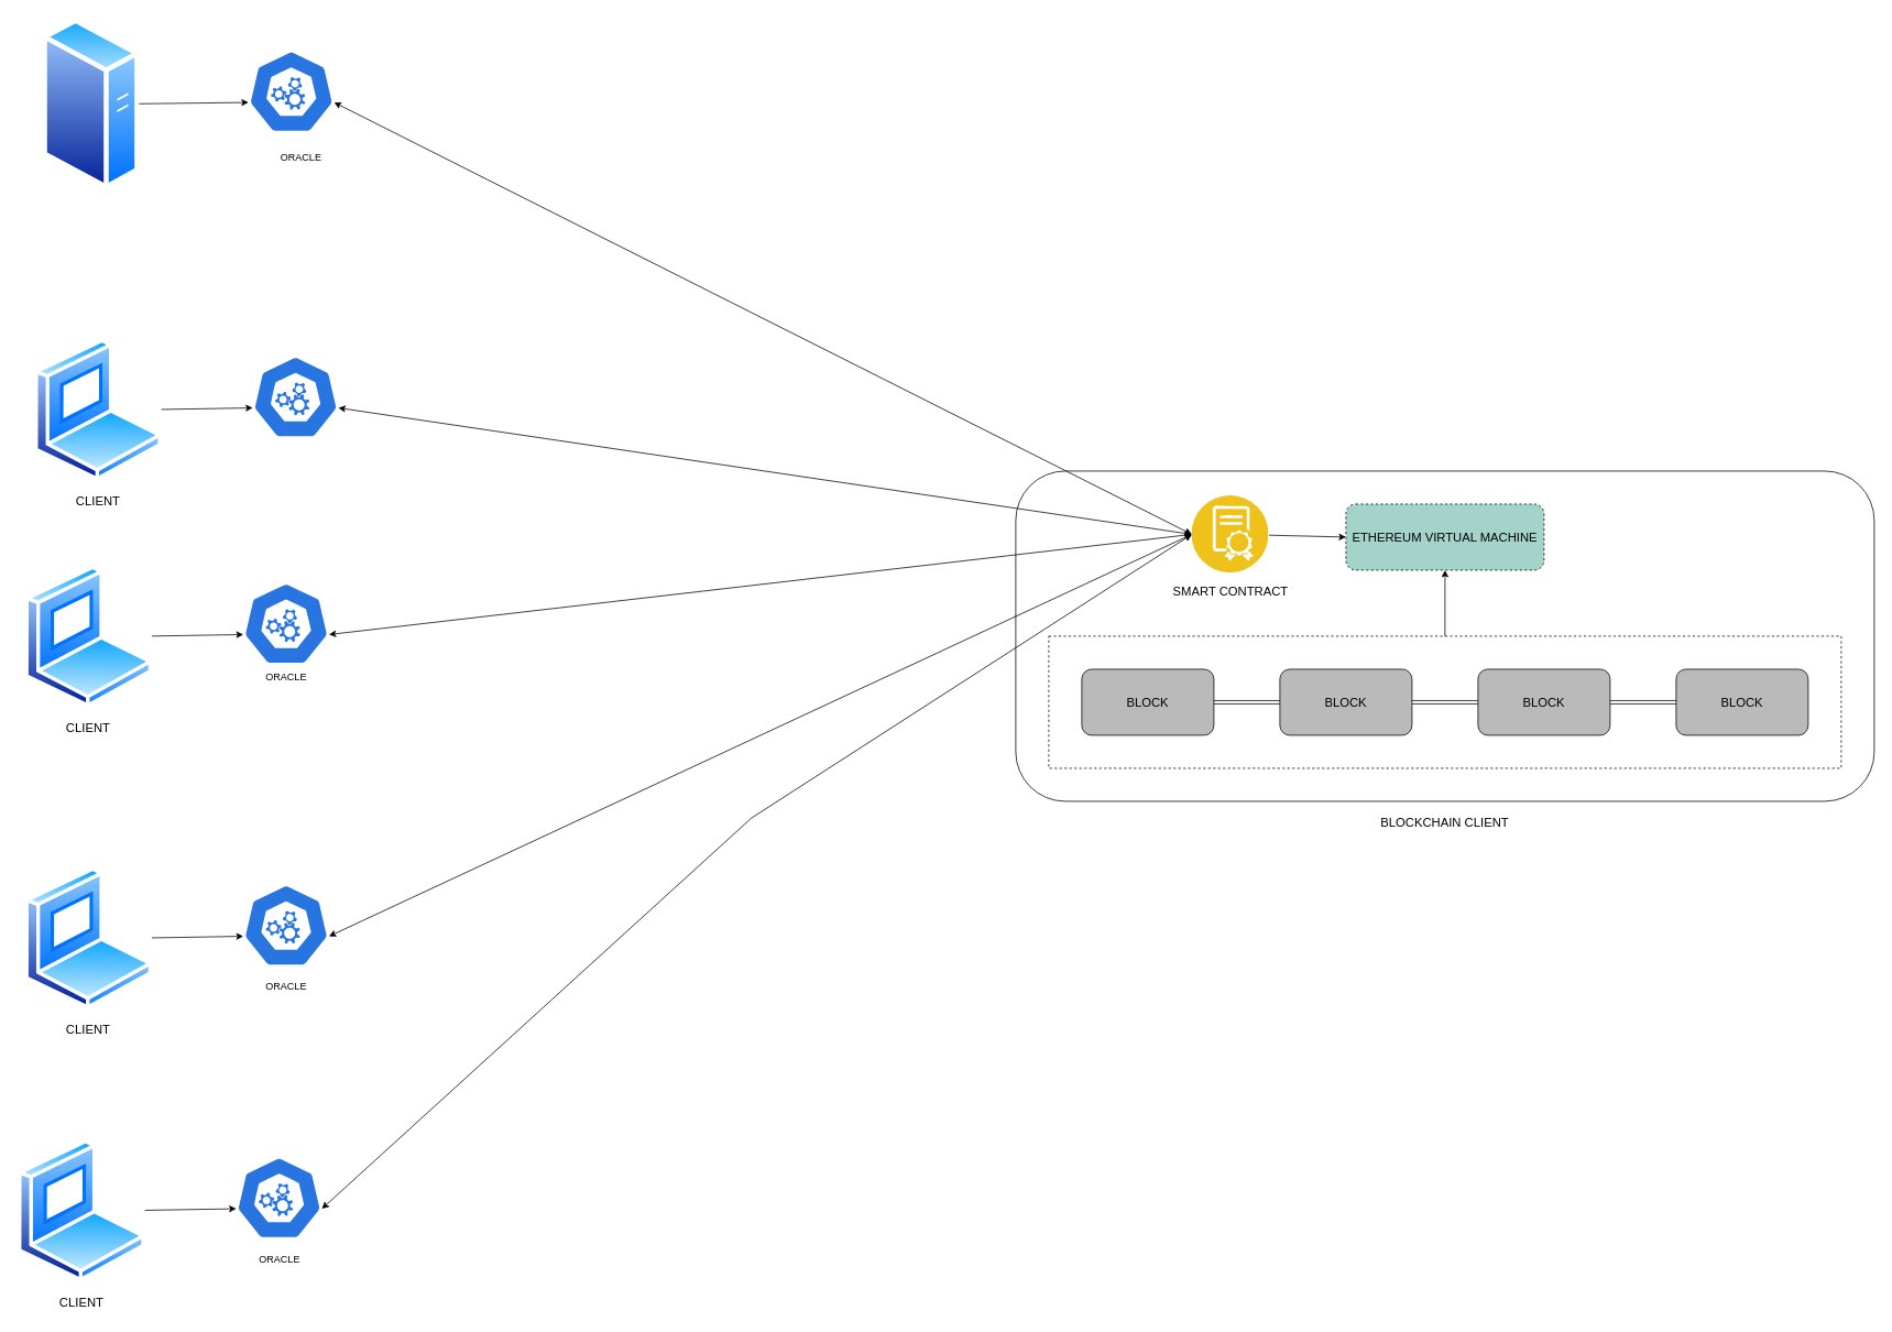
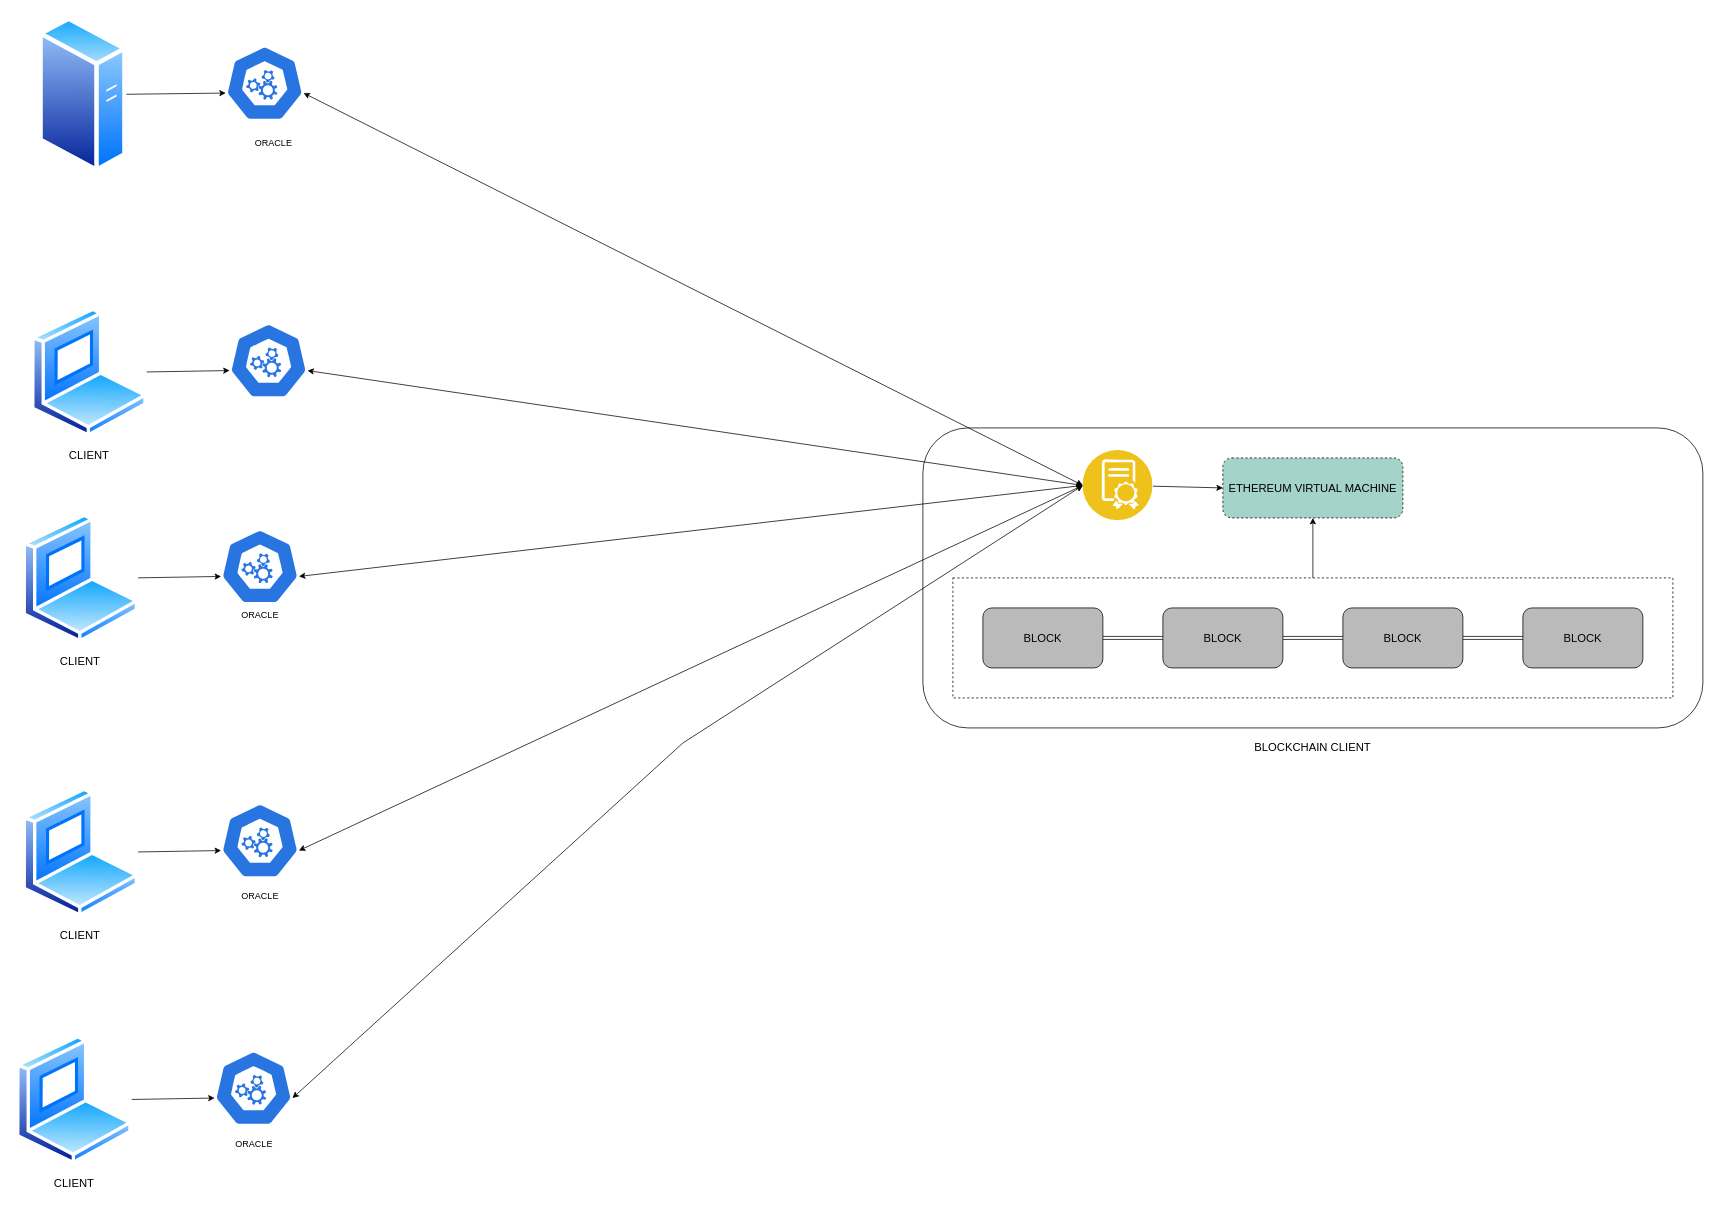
  <mxCell id="0" />
  <mxCell id="1" parent="0" />
  <mxCell id="2" value="" style="group" vertex="1" connectable="0" parent="1"><mxGeometry x="1230" y="569.9" width="1040" height="440" as="geometry" /></mxCell>
  <mxCell id="3" value="" style="rounded=1;whiteSpace=wrap;html=1;fillColor=none;" vertex="1" parent="2"><mxGeometry width="1040" height="400" as="geometry" /></mxCell>
  <mxCell id="4" style="edgeStyle=orthogonalEdgeStyle;rounded=0;orthogonalLoop=1;jettySize=auto;html=1;entryX=0.5;entryY=1;entryDx=0;entryDy=0;" edge="1" parent="2" source="5" target="13"><mxGeometry relative="1" as="geometry" /></mxCell>
  <mxCell id="5" value="" style="rounded=0;whiteSpace=wrap;html=1;fillColor=none;rotation=0;dashed=1;" vertex="1" parent="2"><mxGeometry x="40" y="200" width="960" height="160" as="geometry" /></mxCell>
  <mxCell id="6" style="edgeStyle=orthogonalEdgeStyle;rounded=0;orthogonalLoop=1;jettySize=auto;html=1;entryX=0;entryY=0.5;entryDx=0;entryDy=0;shape=link;" edge="1" parent="2" source="7" target="12"><mxGeometry relative="1" as="geometry" /></mxCell>
  <mxCell id="7" value="&lt;font style=&quot;font-size: 15px;&quot;&gt;BLOCK&lt;/font&gt;" style="rounded=1;whiteSpace=wrap;html=1;fillColor=#bababa;" vertex="1" parent="2"><mxGeometry x="80" y="240" width="160" height="80" as="geometry" /></mxCell>
  <mxCell id="8" value="&lt;font style=&quot;font-size: 15px;&quot;&gt;BLOCK&lt;/font&gt;" style="rounded=1;whiteSpace=wrap;html=1;fillColor=#BABABA;" vertex="1" parent="2"><mxGeometry x="800" y="240" width="160" height="80" as="geometry" /></mxCell>
  <mxCell id="9" style="edgeStyle=orthogonalEdgeStyle;rounded=0;orthogonalLoop=1;jettySize=auto;html=1;entryX=0;entryY=0.5;entryDx=0;entryDy=0;shape=link;" edge="1" parent="2" source="10" target="8"><mxGeometry relative="1" as="geometry" /></mxCell>
  <mxCell id="10" value="&lt;font style=&quot;font-size: 15px;&quot;&gt;BLOCK&lt;/font&gt;" style="rounded=1;whiteSpace=wrap;html=1;fillColor=#BABABA;" vertex="1" parent="2"><mxGeometry x="560" y="240" width="160" height="80" as="geometry" /></mxCell>
  <mxCell id="11" style="rounded=0;orthogonalLoop=1;jettySize=auto;html=1;entryX=0;entryY=0.5;entryDx=0;entryDy=0;shape=link;" edge="1" parent="2" source="12" target="10"><mxGeometry relative="1" as="geometry" /></mxCell>
  <mxCell id="12" value="&lt;font style=&quot;font-size: 15px;&quot;&gt;BLOCK&lt;/font&gt;" style="rounded=1;whiteSpace=wrap;html=1;fillColor=#BABABA;" vertex="1" parent="2"><mxGeometry x="320" y="240" width="160" height="80" as="geometry" /></mxCell>
  <mxCell id="13" value="&lt;font style=&quot;font-size: 15px;&quot;&gt;ETHEREUM VIRTUAL MACHINE&lt;/font&gt;" style="rounded=1;whiteSpace=wrap;html=1;fillColor=#a4d3ca;dashed=1;" vertex="1" parent="2"><mxGeometry x="400" y="40" width="240" height="80" as="geometry" /></mxCell>
  <mxCell id="14" style="rounded=0;orthogonalLoop=1;jettySize=auto;html=1;entryX=0;entryY=0.5;entryDx=0;entryDy=0;" edge="1" parent="2" source="16" target="13"><mxGeometry relative="1" as="geometry"><mxPoint x="250" y="40" as="targetPoint" /></mxGeometry></mxCell>
  <mxCell id="15" value="" style="group" vertex="1" connectable="0" parent="2"><mxGeometry x="180" y="30" width="160.0" height="130" as="geometry" /></mxCell>
  <mxCell id="16" value="" style="image;aspect=fixed;perimeter=ellipsePerimeter;html=1;align=center;shadow=0;dashed=0;fontColor=#4277BB;labelBackgroundColor=default;fontSize=12;spacingTop=3;image=img/lib/ibm/blockchain/smart_contract.svg;container=0;" parent="15" vertex="1"><mxGeometry x="33.33" width="93.333" height="93.333" as="geometry" /></mxCell>
- <mxCell id="17" value="SMART CONTRACT" style="text;html=1;align=center;verticalAlign=middle;resizable=0;points=[];autosize=1;strokeColor=none;fillColor=none;fontSize=15;container=0;" parent="15" vertex="1"><mxGeometry y="100" width="160" height="30" as="geometry" /></mxCell>
  <mxCell id="18" value="&lt;font style=&quot;font-size: 15px;&quot;&gt;BLOCKCHAIN CLIENT&lt;/font&gt;" style="text;html=1;align=center;verticalAlign=middle;whiteSpace=wrap;rounded=0;" vertex="1" parent="2"><mxGeometry x="425" y="410" width="190" height="30" as="geometry" /></mxCell>
  <mxCell id="19" value="" style="group" vertex="1" connectable="0" parent="1"><mxGeometry x="50" y="20" width="360" height="250.71" as="geometry" /></mxCell>
  <mxCell id="20" value="" style="group" parent="19" vertex="1" connectable="0"><mxGeometry width="118" height="250.71" as="geometry" /></mxCell>
  <mxCell id="21" value="" style="image;aspect=fixed;perimeter=ellipsePerimeter;html=1;align=center;shadow=0;dashed=0;spacingTop=3;image=img/lib/active_directory/generic_server.svg;direction=east;flipV=0;flipH=1;" parent="20" vertex="1"><mxGeometry width="118" height="210.71" as="geometry" /></mxCell>
  <mxCell id="22" value="" style="group" vertex="1" connectable="0" parent="19"><mxGeometry x="250" y="40.0" width="110" height="140" as="geometry" /></mxCell>
  <mxCell id="23" value="ORACLE" style="text;html=1;align=center;verticalAlign=middle;resizable=0;points=[];autosize=1;strokeColor=none;fillColor=none;" vertex="1" parent="22"><mxGeometry x="28.601" y="115.294" width="70" height="30" as="geometry" /></mxCell>
  <mxCell id="24" value="" style="aspect=fixed;sketch=0;html=1;dashed=0;whitespace=wrap;fillColor=#2875E2;strokeColor=#ffffff;points=[[0.005,0.63,0],[0.1,0.2,0],[0.9,0.2,0],[0.5,0,0],[0.995,0.63,0],[0.72,0.99,0],[0.5,1,0],[0.28,0.99,0]];shape=mxgraph.kubernetes.icon2;prIcon=api" vertex="1" parent="22"><mxGeometry width="104.852" height="100.654" as="geometry" /></mxCell>
  <mxCell id="25" style="rounded=0;orthogonalLoop=1;jettySize=auto;html=1;entryX=0.005;entryY=0.63;entryDx=0;entryDy=0;entryPerimeter=0;" edge="1" parent="19" source="21" target="24"><mxGeometry relative="1" as="geometry" /></mxCell>
  <mxCell id="26" value="" style="group" vertex="1" connectable="0" parent="1"><mxGeometry x="40" y="410" width="370.002" height="210.78" as="geometry" /></mxCell>
  <mxCell id="27" value="" style="aspect=fixed;sketch=0;html=1;dashed=0;whitespace=wrap;fillColor=#2875E2;strokeColor=#ffffff;points=[[0.005,0.63,0],[0.1,0.2,0],[0.9,0.2,0],[0.5,0,0],[0.995,0.63,0],[0.72,0.99,0],[0.5,1,0],[0.28,0.99,0]];shape=mxgraph.kubernetes.icon2;prIcon=api;container=0;" vertex="1" parent="26"><mxGeometry x="265.15" y="20" width="104.852" height="100.654" as="geometry" /></mxCell>
  <mxCell id="28" value="" style="group" vertex="1" connectable="0" parent="26"><mxGeometry width="155" height="210.78" as="geometry" /></mxCell>
  <mxCell id="29" value="" style="image;aspect=fixed;perimeter=ellipsePerimeter;html=1;align=center;shadow=0;dashed=0;spacingTop=3;image=img/lib/active_directory/laptop_client.svg;flipV=0;flipH=1;container=0;" parent="28" vertex="1"><mxGeometry width="155" height="172.22" as="geometry" /></mxCell>
  <mxCell id="30" value="CLIENT" style="text;html=1;align=center;verticalAlign=middle;resizable=0;points=[];autosize=1;strokeColor=none;fillColor=none;fontSize=15;container=0;" parent="28" vertex="1"><mxGeometry x="37.5" y="180.78" width="80" height="30" as="geometry" /></mxCell>
  <mxCell id="31" style="rounded=0;orthogonalLoop=1;jettySize=auto;html=1;entryX=0.005;entryY=0.63;entryDx=0;entryDy=0;entryPerimeter=0;" edge="1" parent="26" source="29" target="27"><mxGeometry relative="1" as="geometry" /></mxCell>
  <mxCell id="32" value="" style="group" vertex="1" connectable="0" parent="1"><mxGeometry x="28.6" y="684.51" width="370.002" height="210.78" as="geometry" /></mxCell>
  <mxCell id="33" value="" style="aspect=fixed;sketch=0;html=1;dashed=0;whitespace=wrap;fillColor=#2875E2;strokeColor=#ffffff;points=[[0.005,0.63,0],[0.1,0.2,0],[0.9,0.2,0],[0.5,0,0],[0.995,0.63,0],[0.72,0.99,0],[0.5,1,0],[0.28,0.99,0]];shape=mxgraph.kubernetes.icon2;prIcon=api;container=0;" vertex="1" parent="32"><mxGeometry x="265.15" y="20" width="104.852" height="100.654" as="geometry" /></mxCell>
  <mxCell id="34" value="" style="group" vertex="1" connectable="0" parent="32"><mxGeometry width="155" height="210.78" as="geometry" /></mxCell>
  <mxCell id="35" value="" style="image;aspect=fixed;perimeter=ellipsePerimeter;html=1;align=center;shadow=0;dashed=0;spacingTop=3;image=img/lib/active_directory/laptop_client.svg;flipV=0;flipH=1;container=0;" vertex="1" parent="34"><mxGeometry width="155" height="172.22" as="geometry" /></mxCell>
  <mxCell id="36" value="CLIENT" style="text;html=1;align=center;verticalAlign=middle;resizable=0;points=[];autosize=1;strokeColor=none;fillColor=none;fontSize=15;container=0;" vertex="1" parent="34"><mxGeometry x="37.5" y="180.78" width="80" height="30" as="geometry" /></mxCell>
  <mxCell id="37" style="rounded=0;orthogonalLoop=1;jettySize=auto;html=1;entryX=0.005;entryY=0.63;entryDx=0;entryDy=0;entryPerimeter=0;" edge="1" parent="32" source="35" target="33"><mxGeometry relative="1" as="geometry" /></mxCell>
  <mxCell id="38" value="ORACLE" style="text;html=1;align=center;verticalAlign=middle;resizable=0;points=[];autosize=1;strokeColor=none;fillColor=none;container=0;" vertex="1" parent="32"><mxGeometry x="282.571" y="120.654" width="70" height="30" as="geometry" /></mxCell>
  <mxCell id="39" value="" style="group" vertex="1" connectable="0" parent="1"><mxGeometry x="28.6" y="1050" width="370.002" height="210.78" as="geometry" /></mxCell>
  <mxCell id="40" value="" style="aspect=fixed;sketch=0;html=1;dashed=0;whitespace=wrap;fillColor=#2875E2;strokeColor=#ffffff;points=[[0.005,0.63,0],[0.1,0.2,0],[0.9,0.2,0],[0.5,0,0],[0.995,0.63,0],[0.72,0.99,0],[0.5,1,0],[0.28,0.99,0]];shape=mxgraph.kubernetes.icon2;prIcon=api;container=0;" vertex="1" parent="39"><mxGeometry x="265.15" y="20" width="104.852" height="100.654" as="geometry" /></mxCell>
  <mxCell id="41" value="" style="group" vertex="1" connectable="0" parent="39"><mxGeometry width="155" height="210.78" as="geometry" /></mxCell>
  <mxCell id="42" value="" style="image;aspect=fixed;perimeter=ellipsePerimeter;html=1;align=center;shadow=0;dashed=0;spacingTop=3;image=img/lib/active_directory/laptop_client.svg;flipV=0;flipH=1;container=0;" vertex="1" parent="41"><mxGeometry width="155" height="172.22" as="geometry" /></mxCell>
  <mxCell id="43" value="CLIENT" style="text;html=1;align=center;verticalAlign=middle;resizable=0;points=[];autosize=1;strokeColor=none;fillColor=none;fontSize=15;container=0;" vertex="1" parent="41"><mxGeometry x="37.5" y="180.78" width="80" height="30" as="geometry" /></mxCell>
  <mxCell id="44" style="rounded=0;orthogonalLoop=1;jettySize=auto;html=1;entryX=0.005;entryY=0.63;entryDx=0;entryDy=0;entryPerimeter=0;" edge="1" parent="39" source="42" target="40"><mxGeometry relative="1" as="geometry" /></mxCell>
  <mxCell id="45" value="ORACLE" style="text;html=1;align=center;verticalAlign=middle;resizable=0;points=[];autosize=1;strokeColor=none;fillColor=none;container=0;" vertex="1" parent="39"><mxGeometry x="282.571" y="130.004" width="70" height="30" as="geometry" /></mxCell>
  <mxCell id="46" value="" style="group" vertex="1" connectable="0" parent="1"><mxGeometry x="20" y="1380" width="370.002" height="210.78" as="geometry" /></mxCell>
  <mxCell id="47" value="" style="aspect=fixed;sketch=0;html=1;dashed=0;whitespace=wrap;fillColor=#2875E2;strokeColor=#ffffff;points=[[0.005,0.63,0],[0.1,0.2,0],[0.9,0.2,0],[0.5,0,0],[0.995,0.63,0],[0.72,0.99,0],[0.5,1,0],[0.28,0.99,0]];shape=mxgraph.kubernetes.icon2;prIcon=api;container=0;" vertex="1" parent="46"><mxGeometry x="265.15" y="20" width="104.852" height="100.654" as="geometry" /></mxCell>
  <mxCell id="48" value="" style="group" vertex="1" connectable="0" parent="46"><mxGeometry width="155" height="210.78" as="geometry" /></mxCell>
  <mxCell id="49" value="" style="image;aspect=fixed;perimeter=ellipsePerimeter;html=1;align=center;shadow=0;dashed=0;spacingTop=3;image=img/lib/active_directory/laptop_client.svg;flipV=0;flipH=1;container=0;" vertex="1" parent="48"><mxGeometry width="155" height="172.22" as="geometry" /></mxCell>
  <mxCell id="50" value="CLIENT" style="text;html=1;align=center;verticalAlign=middle;resizable=0;points=[];autosize=1;strokeColor=none;fillColor=none;fontSize=15;container=0;" vertex="1" parent="48"><mxGeometry x="37.5" y="180.78" width="80" height="30" as="geometry" /></mxCell>
  <mxCell id="51" style="rounded=0;orthogonalLoop=1;jettySize=auto;html=1;entryX=0.005;entryY=0.63;entryDx=0;entryDy=0;entryPerimeter=0;" edge="1" parent="46" source="49" target="47"><mxGeometry relative="1" as="geometry" /></mxCell>
  <mxCell id="52" value="ORACLE" style="text;html=1;align=center;verticalAlign=middle;resizable=0;points=[];autosize=1;strokeColor=none;fillColor=none;container=0;" vertex="1" parent="46"><mxGeometry x="282.571" y="130.004" width="70" height="30" as="geometry" /></mxCell>
  <mxCell id="53" value="" style="endArrow=classic;startArrow=classic;html=1;rounded=0;exitX=0.995;exitY=0.63;exitDx=0;exitDy=0;exitPerimeter=0;entryX=0;entryY=0.5;entryDx=0;entryDy=0;" edge="1" parent="1" source="40" target="16"><mxGeometry width="50" height="50" relative="1" as="geometry"><mxPoint x="740" y="810" as="sourcePoint" /><mxPoint x="790" y="760" as="targetPoint" /></mxGeometry></mxCell>
  <mxCell id="54" value="" style="endArrow=classic;startArrow=classic;html=1;rounded=0;exitX=0.995;exitY=0.63;exitDx=0;exitDy=0;exitPerimeter=0;entryX=0;entryY=0.5;entryDx=0;entryDy=0;" edge="1" parent="1" source="33" target="16"><mxGeometry width="50" height="50" relative="1" as="geometry"><mxPoint x="740" y="810" as="sourcePoint" /><mxPoint x="790" y="760" as="targetPoint" /></mxGeometry></mxCell>
  <mxCell id="55" value="" style="endArrow=classic;startArrow=classic;html=1;rounded=0;exitX=0.995;exitY=0.63;exitDx=0;exitDy=0;exitPerimeter=0;entryX=0;entryY=0.5;entryDx=0;entryDy=0;" edge="1" parent="1" source="27" target="16"><mxGeometry width="50" height="50" relative="1" as="geometry"><mxPoint x="408" y="735" as="sourcePoint" /><mxPoint x="1453" y="614" as="targetPoint" /></mxGeometry></mxCell>
  <mxCell id="56" value="" style="endArrow=classic;startArrow=classic;html=1;rounded=0;exitX=0.995;exitY=0.63;exitDx=0;exitDy=0;exitPerimeter=0;entryX=0;entryY=0.5;entryDx=0;entryDy=0;" edge="1" parent="1" source="47" target="16"><mxGeometry width="50" height="50" relative="1" as="geometry"><mxPoint x="740" y="1210" as="sourcePoint" /><mxPoint x="790" y="1160" as="targetPoint" /><Array as="points"><mxPoint x="910" y="990" /></Array></mxGeometry></mxCell>
  <mxCell id="57" value="" style="endArrow=classic;startArrow=classic;html=1;rounded=0;exitX=0.995;exitY=0.63;exitDx=0;exitDy=0;exitPerimeter=0;entryX=0;entryY=0.5;entryDx=0;entryDy=0;" edge="1" parent="1" source="24" target="16"><mxGeometry width="50" height="50" relative="1" as="geometry"><mxPoint x="740" y="610" as="sourcePoint" /><mxPoint x="790" y="560" as="targetPoint" /></mxGeometry></mxCell>
